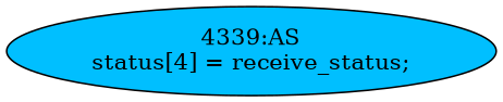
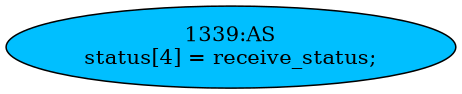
  strict digraph {
-   n1 [ast="<pyverilog.vparser.ast.Assign object at 0x7fd773257c50>" def_var="['status']" fillcolor=deepskyblue label="4339:AS\nstatus[4] = receive_status;" statements="[]" style=filled typ=Assign use_var="['receive_status']"]
+   n1 [ast="<pyverilog.vparser.ast.Assign object at 0x7fd773257c50>" def_var="['status']" fillcolor=deepskyblue label="1339:AS\nstatus[4] = receive_status;" statements="[]" style=filled typ=Assign use_var="['receive_status']"]
  }
